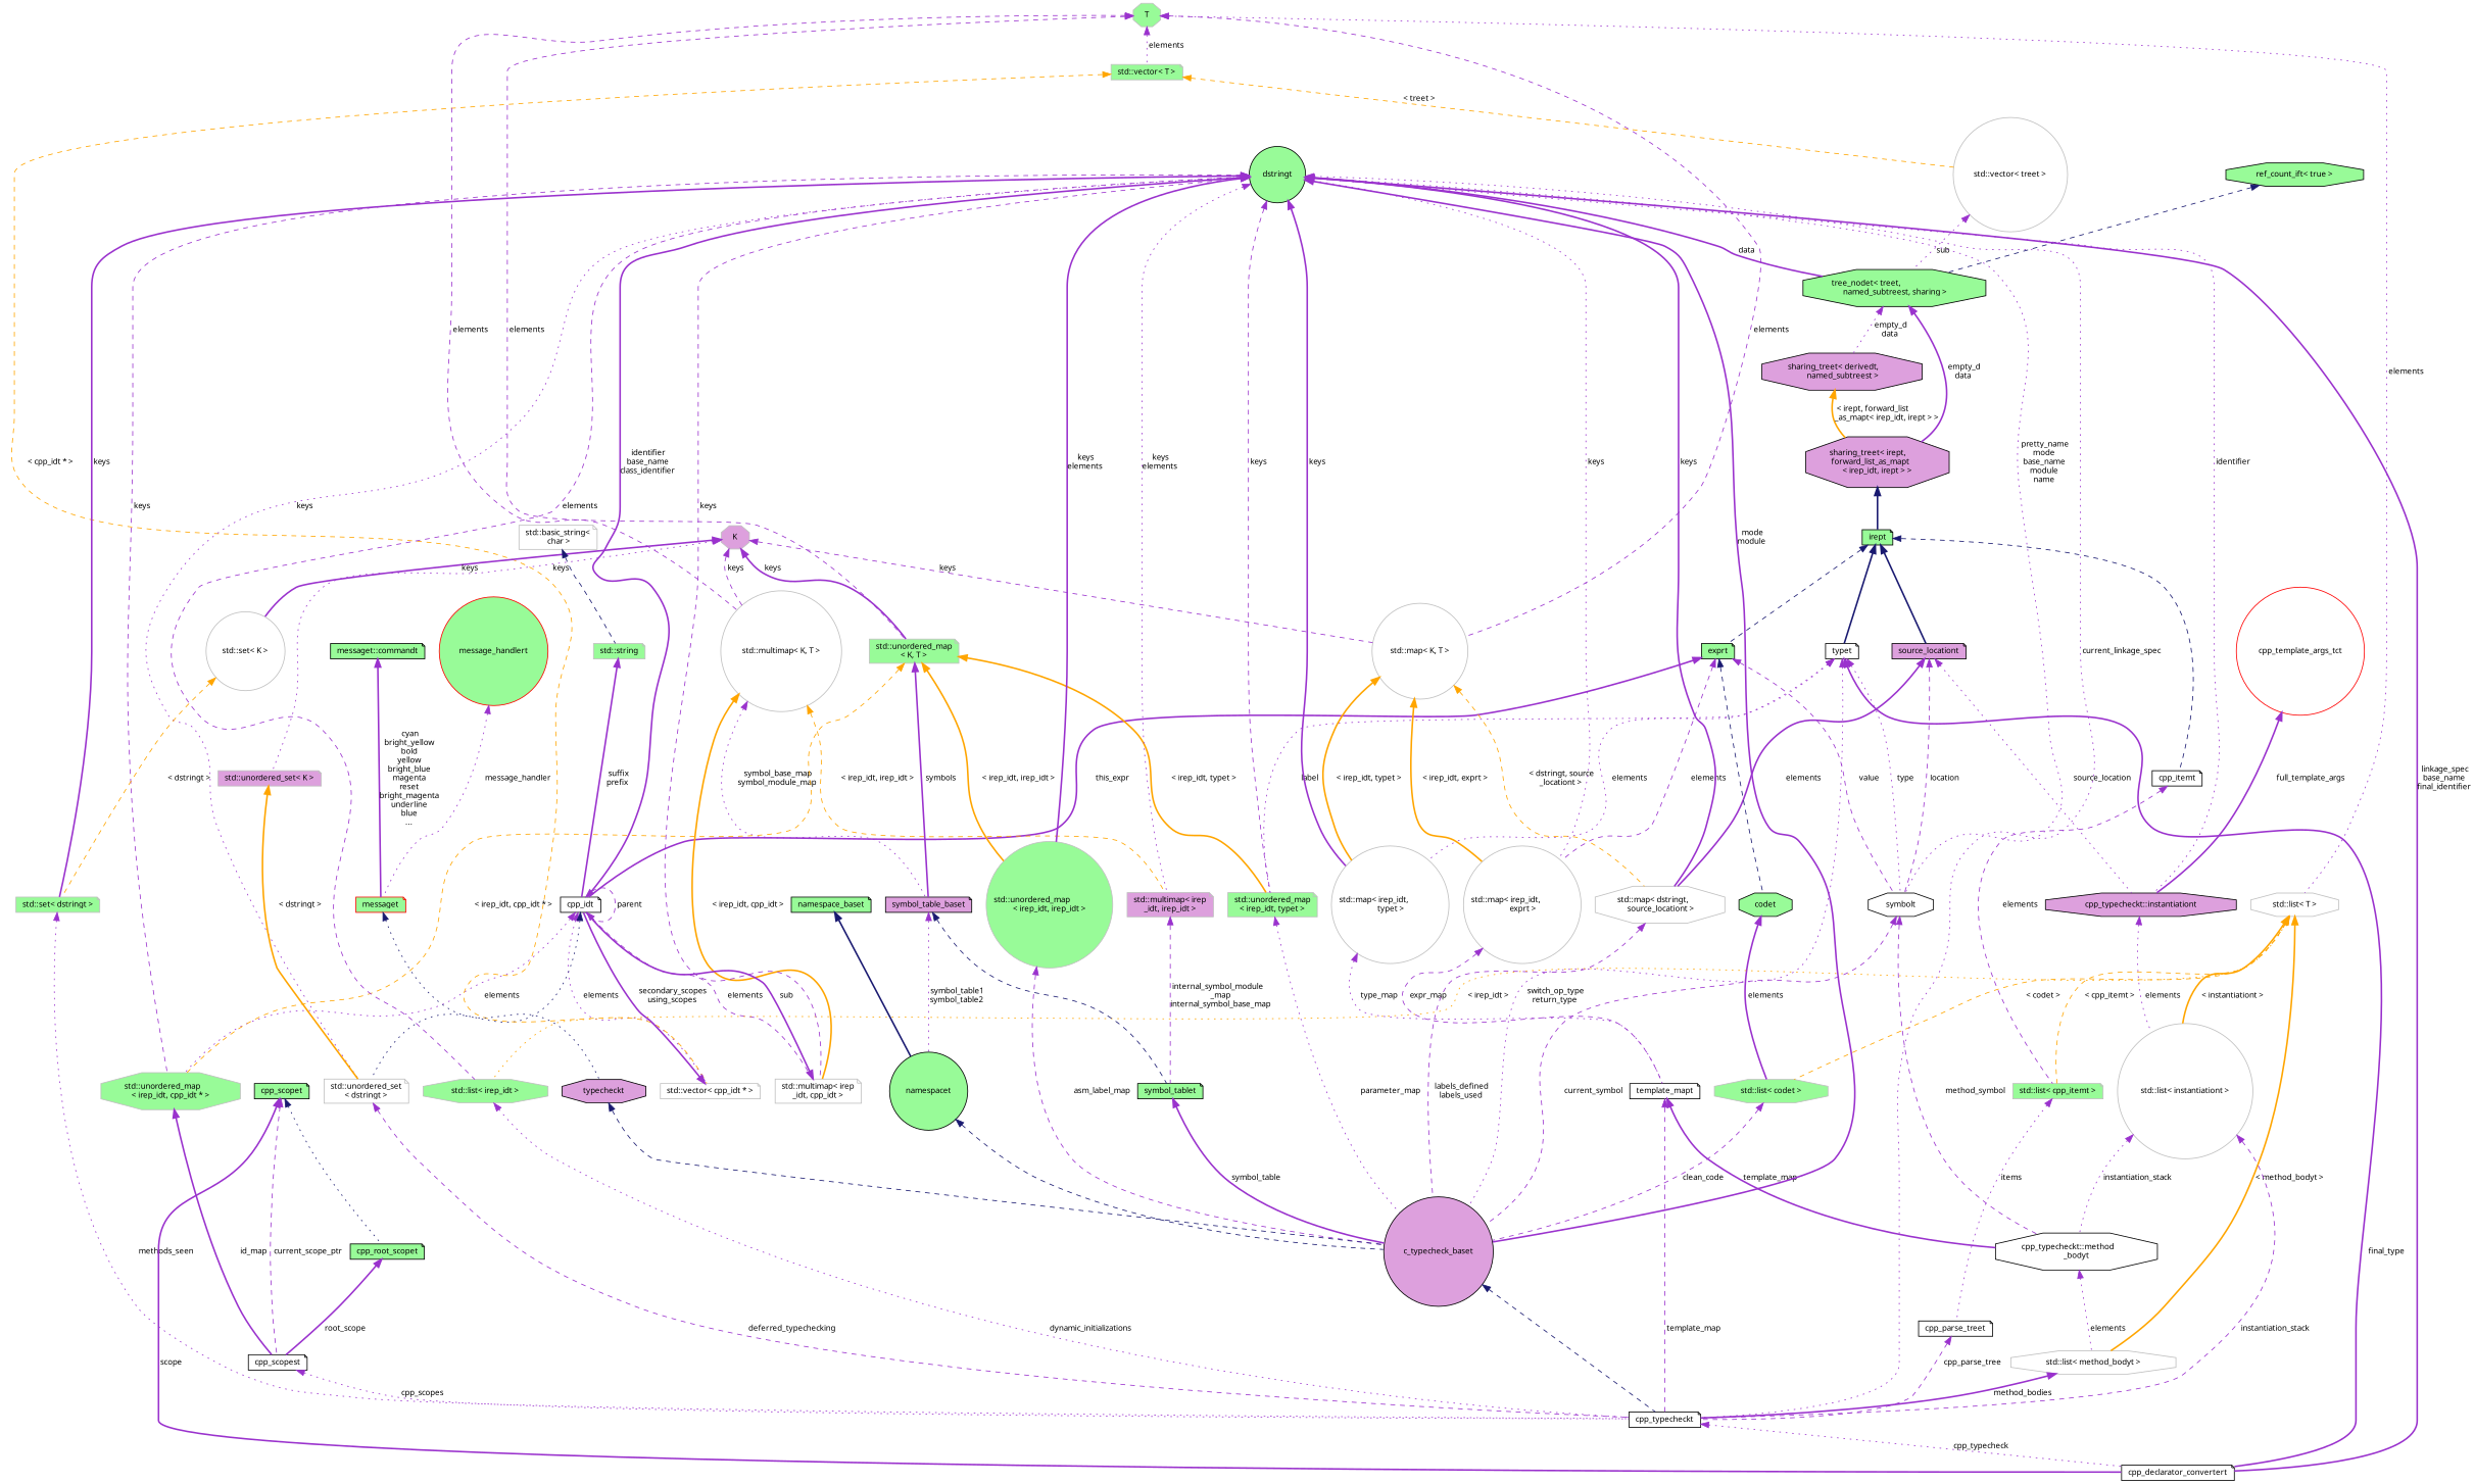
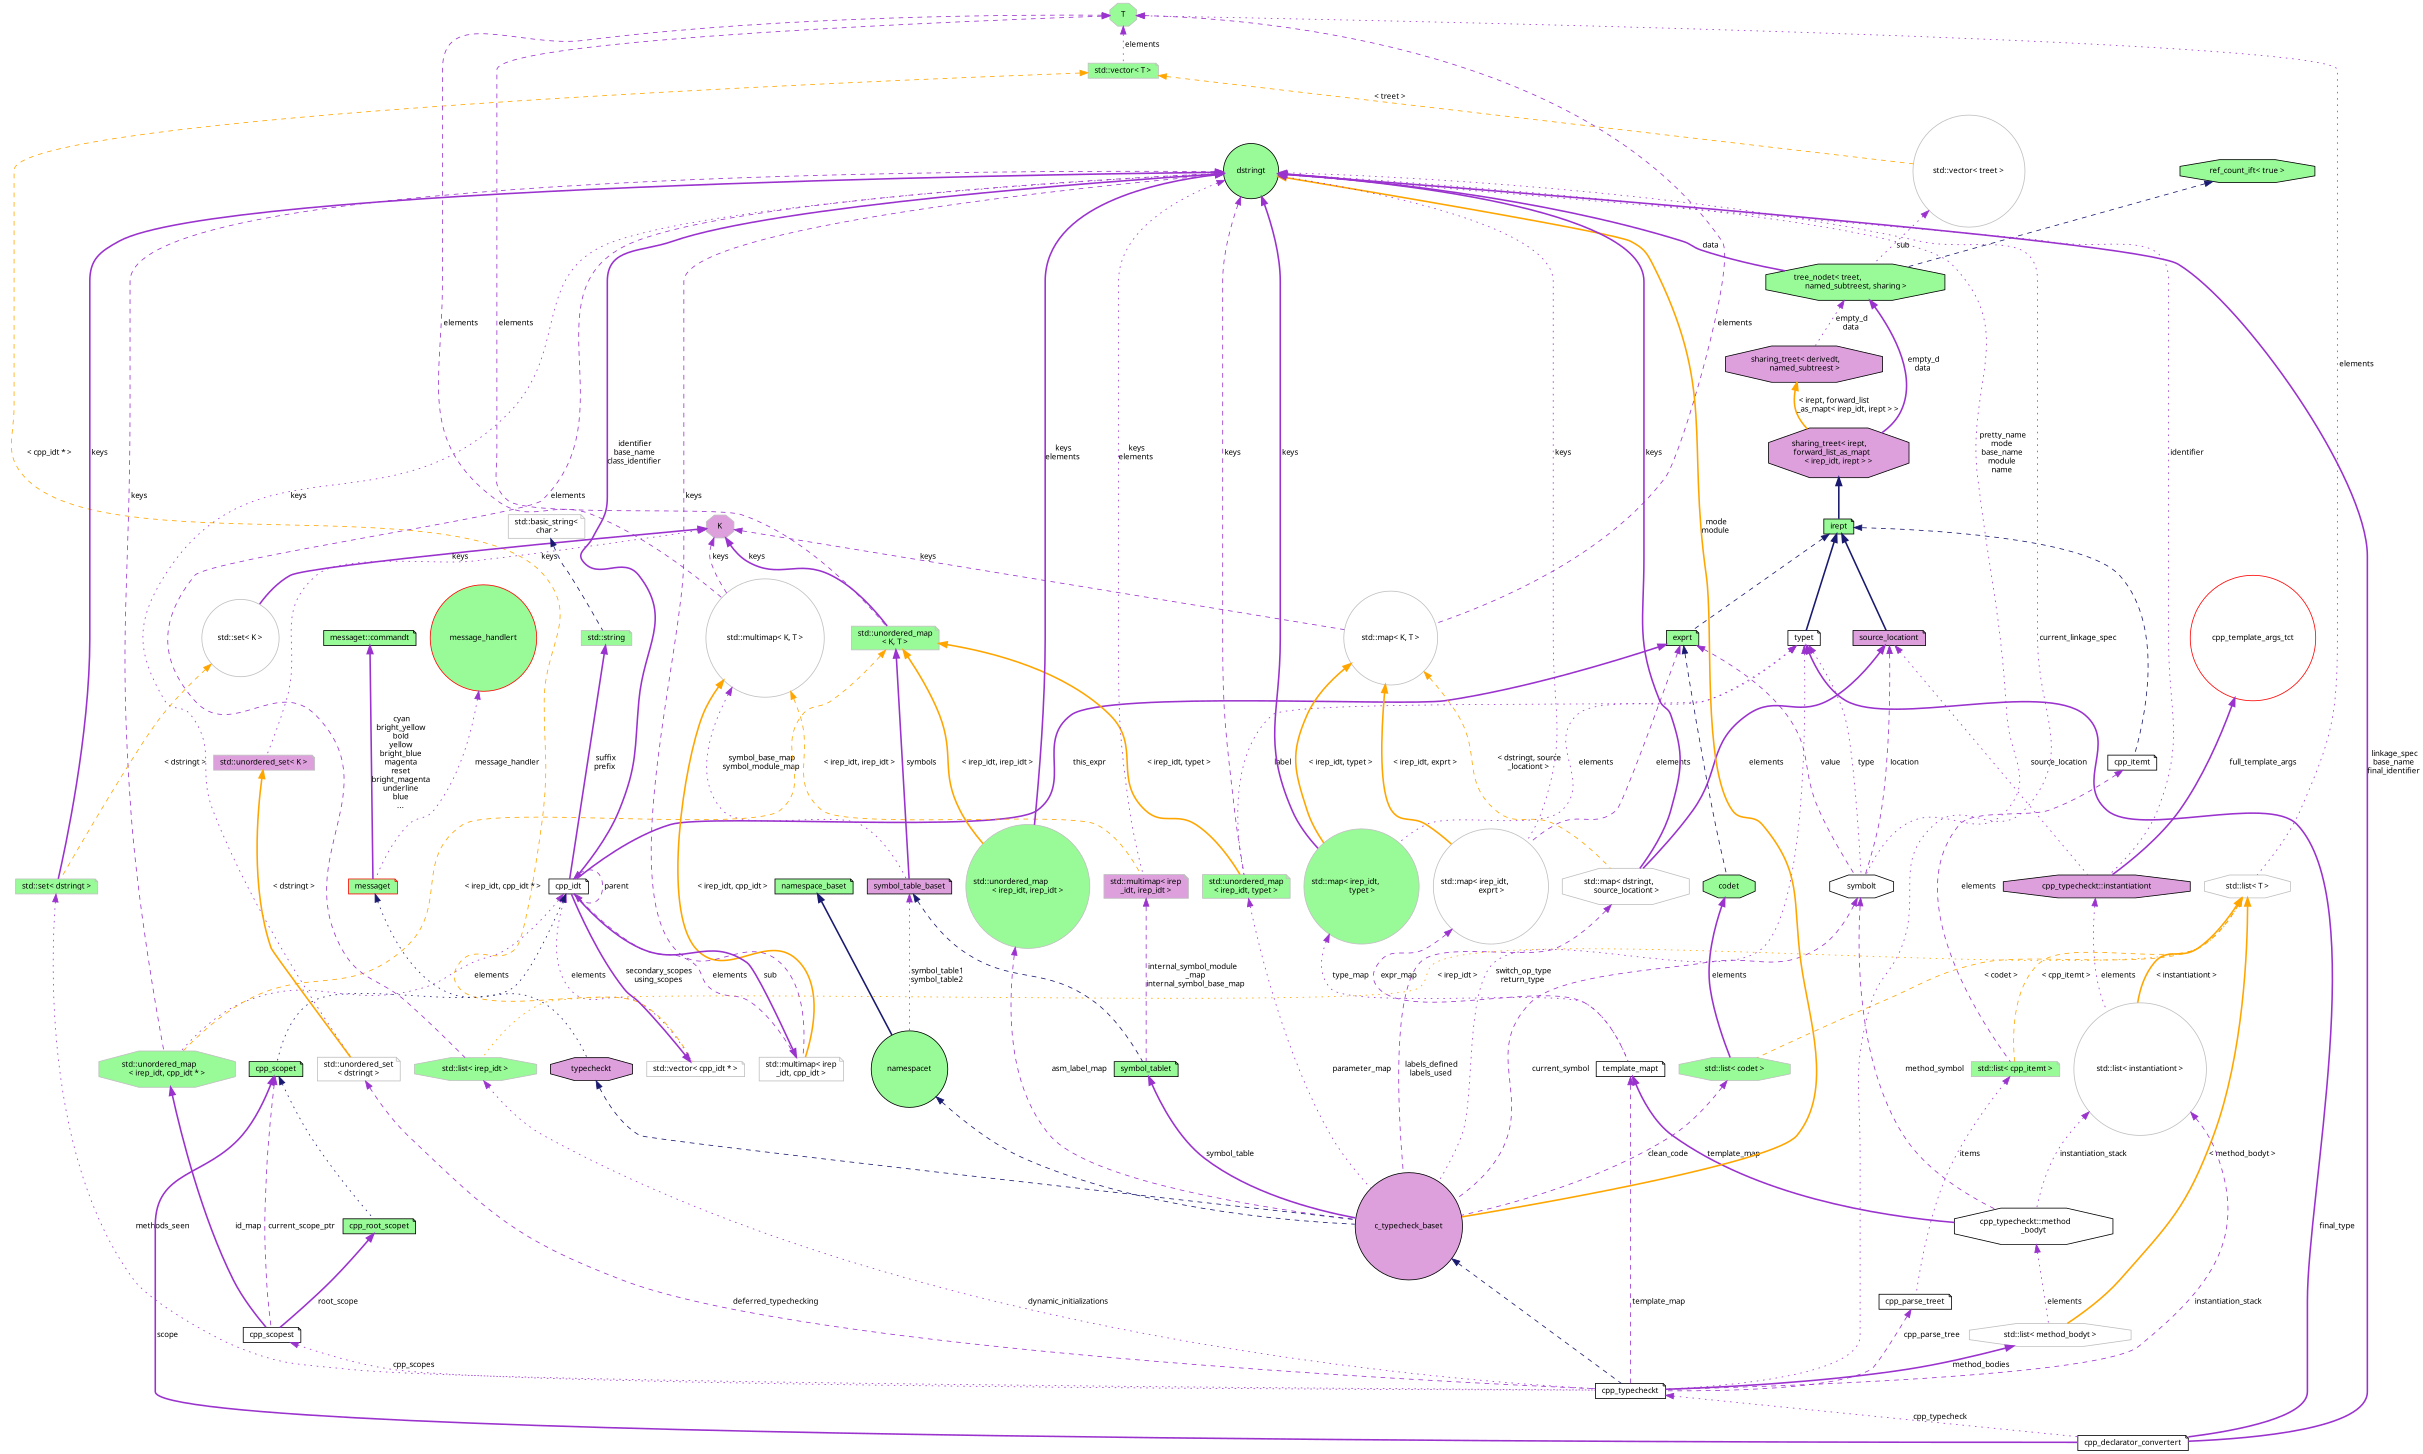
  digraph {
    fontname="Noto Sans"
    rankdir=TB
    node [color=black fillcolor=white fontname="Noto Sans" fontsize=10 shape=note style=filled]
    edge [color=darkorchid3 dir=back fontname="Noto Sans" fontsize=10 labelfontname=Helvetica labelfontsize=10 style=dashed]
    n1 [fontcolor=black height=0.2 label=cpp_declarator_convertert width=0.4]
    n2 [height=0.2 label=typet width=0.4]
    n3 [fillcolor=plum height=0.2 label=c_typecheck_baset shape=circle width=0.4]
    n4 [height=0.2 label=symbolt shape=octagon width=0.4]
    n5 [color=grey75 fillcolor=palegreen height=0.2 label="std::unordered_map\l\< irep_idt, typet \>" width=0.4]
-   n6 [color=grey75 height=0.2 label="std::map\< irep_idt,\l typet \>" shape=circle width=0.4]
+   n6 [color=grey75 fillcolor=palegreen height=0.2 label="std::map\< irep_idt,\l typet \>" shape=circle width=0.4]
    n7 [height=0.2 label=cpp_typecheckt width=0.4]
    n8 [height=0.2 label="cpp_typecheckt::method\l_bodyt" shape=octagon width=0.4]
    n9 [height=0.2 label=template_mapt width=0.4]
    n10 [fillcolor=palegreen height=0.2 label=irept width=0.4]
    n11 [fillcolor=plum height=0.2 label=source_locationt width=0.4]
    n12 [fillcolor=palegreen height=0.2 label=exprt width=0.4]
    n13 [height=0.2 label=cpp_itemt width=0.4]
    n14 [color=grey75 height=0.2 label="std::map\< dstringt,\l source_locationt \>" shape=octagon width=0.4]
    n15 [fillcolor=plum height=0.2 label="cpp_typecheckt::instantiationt" shape=octagon width=0.4]
    n16 [height=0.2 label=cpp_idt width=0.4]
    n17 [color=grey75 height=0.2 label="std::map\< irep_idt,\l exprt \>" shape=circle width=0.4]
    n18 [fillcolor=palegreen height=0.2 label=codet shape=octagon width=0.4]
    n19 [color=grey75 fillcolor=palegreen height=0.2 label="std::list\< cpp_itemt \>" width=0.4]
    n20 [fillcolor=plum height=0.2 label="sharing_treet\< irept,\l forward_list_as_mapt\l\< irep_idt, irept \> \>" shape=octagon width=0.4]
    n21 [fillcolor=palegreen height=0.2 label="tree_nodet\< treet,\l named_subtreest, sharing \>" shape=octagon width=0.4]
    n22 [fillcolor=plum height=0.2 label="sharing_treet\< derivedt,\l named_subtreest \>" shape=octagon width=0.4]
    n23 [fillcolor=palegreen height=0.2 label="ref_count_ift\< true \>" shape=octagon width=0.4]
    n24 [color=grey75 height=0.2 label="std::vector\< treet \>" shape=circle width=0.4]
    n25 [color=grey75 fillcolor=palegreen height=0.2 label="std::vector\< T \>" width=0.4]
    n26 [color=grey75 height=0.2 label="std::vector\< cpp_idt * \>" width=0.4]
    n27 [color=grey75 fillcolor=palegreen height=0.2 label=T shape=octagon width=0.4]
    n28 [color=grey75 height=0.2 label="std::multimap\< K, T \>" shape=circle width=0.4]
    n29 [color=grey75 fillcolor=palegreen height=0.2 label="std::unordered_map\l\< K, T \>" width=0.4]
    n30 [color=grey75 height=0.2 label="std::map\< K, T \>" shape=circle width=0.4]
    n31 [color=grey75 height=0.2 label="std::list\< T \>" shape=octagon width=0.4]
    n32 [color=grey75 fillcolor=plum height=0.2 label="std::multimap\< irep\l_idt, irep_idt \>" width=0.4]
    n33 [color=grey75 height=0.2 label="std::multimap\< irep\l_idt, cpp_idt \>" width=0.4]
    n34 [fillcolor=plum height=0.2 label=symbol_table_baset width=0.4]
    n35 [color=grey75 fillcolor=palegreen height=0.2 label="std::unordered_map\l\< irep_idt, irep_idt \>" shape=circle width=0.4]
    n36 [color=grey75 fillcolor=palegreen height=0.2 label="std::unordered_map\l\< irep_idt, cpp_idt * \>" shape=octagon width=0.4]
    n37 [color=grey75 fillcolor=palegreen height=0.2 label="std::list\< irep_idt \>" shape=octagon width=0.4]
    n38 [color=grey75 fillcolor=palegreen height=0.2 label="std::list\< codet \>" shape=octagon width=0.4]
    n39 [color=grey75 height=0.2 label="std::list\< method_bodyt \>" shape=octagon width=0.4]
    n40 [color=grey75 height=0.2 label="std::list\< instantiationt \>" shape=circle width=0.4]
    n41 [fillcolor=palegreen height=0.2 label=dstringt shape=circle width=0.4]
    n42 [color=grey75 height=0.2 label="std::unordered_set\l\< dstringt \>" width=0.4]
    n43 [color=grey75 fillcolor=palegreen height=0.2 label="std::set\< dstringt \>" width=0.4]
    n44 [fillcolor=palegreen height=0.2 label=symbol_tablet width=0.4]
    n45 [height=0.2 label=cpp_scopest width=0.4]
    n46 [fillcolor=palegreen height=0.2 label=cpp_scopet width=0.4]
    n47 [fillcolor=plum height=0.2 label=typecheckt shape=octagon width=0.4]
    n48 [color=red fillcolor=palegreen height=0.2 label=messaget width=0.4]
    n49 [color=red fillcolor=palegreen height=0.2 label=message_handlert shape=circle width=0.4]
    n50 [fillcolor=palegreen height=0.2 label="messaget::commandt" width=0.4]
    n51 [fillcolor=palegreen height=0.2 label=namespacet shape=circle width=0.4]
    n52 [fillcolor=palegreen height=0.2 label=namespace_baset width=0.4]
    n53 [color=grey75 fillcolor=plum height=0.2 label=K shape=octagon width=0.4]
    n54 [color=grey75 fillcolor=plum height=0.2 label="std::unordered_set\< K \>" width=0.4]
    n55 [color=grey75 height=0.2 label="std::set\< K \>" shape=circle width=0.4]
    n56 [height=0.2 label=cpp_parse_treet width=0.4]
    n57 [fillcolor=palegreen height=0.2 label=cpp_root_scopet width=0.4]
    n58 [color=grey75 fillcolor=palegreen height=0.2 label="std::string" width=0.4]
    n59 [color=grey75 height=0.2 label="std::basic_string\<\l char \>" width=0.4]
    n60 [color=red height=0.2 label=cpp_template_args_tct shape=circle width=0.4]
    n2 -> n1 [label=" final_type" style=bold]
    n2 -> n3 [label=" switch_op_type\nreturn_type" style=dotted]
    n2 -> n4 [label=" type" style=dotted]
    n2 -> n5 [label=" label" style=dotted]
    n2 -> n6 [label=" elements" style=dotted]
    n3 -> n7 [color=midnightblue]
    n4 -> n3 [label=" current_symbol"]
    n4 -> n8 [label=" method_symbol"]
    n5 -> n3 [label=" parameter_map" style=dotted]
    n6 -> n9 [label=" type_map" style=dotted]
    n7 -> n1 [label=" cpp_typecheck" style=dotted]
    n8 -> n39 [label=" elements" style=dotted]
    n9 -> n7 [label=" template_map"]
    n9 -> n8 [label=" template_map" style=bold]
    n10 -> n2 [color=midnightblue style=bold]
    n10 -> n11 [color=midnightblue style=bold]
    n10 -> n12 [color=midnightblue]
    n10 -> n13 [color=midnightblue]
    n11 -> n4 [label=" location"]
    n11 -> n14 [label=" elements" style=bold]
    n11 -> n15 [label=" source_location" style=dotted]
    n12 -> n4 [label=" value"]
    n12 -> n16 [label=" this_expr" style=bold]
    n12 -> n17 [label=" elements"]
    n12 -> n18 [color=midnightblue]
    n13 -> n19 [label=" elements"]
    n14 -> n3 [label=" labels_defined\nlabels_used"]
    n15 -> n40 [label=" elements" style=dotted]
    n16 -> n16 [label=" parent"]
    n16 -> n26 [label=" elements" style=dotted]
    n16 -> n33 [label=" elements"]
    n16 -> n36 [label=" elements" style=dotted]
-   n16 -> n42 [color=midnightblue style=dotted]
+   n16 -> n46 [color=midnightblue style=dotted]
    n17 -> n9 [label=" expr_map"]
    n18 -> n38 [label=" elements" style=bold]
    n19 -> n56 [label=" items" style=dotted]
    n20 -> n10 [color=midnightblue style=bold]
    n21 -> n20 [label=" empty_d\ndata" style=bold]
    n21 -> n22 [label=" empty_d\ndata" style=dotted]
    n22 -> n20 [color=orange label=" \< irept, forward_list\l_as_mapt\< irep_idt, irept \> \>" style=bold]
    n23 -> n21 [color=midnightblue]
    n24 -> n21 [label=" sub" style=dotted]
    n25 -> n24 [color=orange label=" \< treet \>"]
    n25 -> n26 [color=orange label=" \< cpp_idt * \>"]
    n26 -> n16 [label=" secondary_scopes\nusing_scopes" style=bold]
    n27 -> n25 [label=" elements" style=dotted]
    n27 -> n28 [label=" elements"]
    n27 -> n29 [label=" elements"]
    n27 -> n30 [label=" elements"]
    n27 -> n31 [label=" elements" style=dotted]
    n28 -> n32 [color=orange label=" \< irep_idt, irep_idt \>"]
    n28 -> n33 [color=orange label=" \< irep_idt, cpp_idt \>" style=bold]
    n28 -> n34 [label=" symbol_base_map\nsymbol_module_map" style=dotted]
    n29 -> n5 [color=orange label=" \< irep_idt, typet \>" style=bold]
    n29 -> n34 [label=" symbols" style=bold]
    n29 -> n35 [color=orange label=" \< irep_idt, irep_idt \>" style=bold]
    n29 -> n36 [color=orange label=" \< irep_idt, cpp_idt * \>"]
    n30 -> n6 [color=orange label=" \< irep_idt, typet \>" style=bold]
    n30 -> n14 [color=orange label=" \< dstringt, source\l_locationt \>"]
    n30 -> n17 [color=orange label=" \< irep_idt, exprt \>" style=bold]
    n31 -> n19 [color=orange label=" \< cpp_itemt \>"]
    n31 -> n37 [color=orange label=" \< irep_idt \>" style=dotted]
    n31 -> n38 [color=orange label=" \< codet \>"]
    n31 -> n39 [color=orange label=" \< method_bodyt \>" style=bold]
    n31 -> n40 [color=orange label=" \< instantiationt \>" style=bold]
    n32 -> n44 [label=" internal_symbol_module\l_map\ninternal_symbol_base_map"]
    n33 -> n16 [label=" sub" style=bold]
    n34 -> n44 [color=midnightblue]
    n34 -> n51 [label=" symbol_table1\nsymbol_table2" style=dotted]
    n35 -> n3 [label=" asm_label_map"]
    n36 -> n45 [label=" id_map" style=bold]
    n37 -> n7 [label=" dynamic_initializations" style=dotted]
    n38 -> n3 [label=" clean_code"]
    n39 -> n7 [label=" method_bodies" style=bold]
    n40 -> n7 [label=" instantiation_stack"]
    n40 -> n8 [label=" instantiation_stack" style=dotted]
    n41 -> n1 [label=" linkage_spec\nbase_name\nfinal_identifier" style=bold]
-   n41 -> n3 [label=" mode\nmodule" style=bold]
+   n41 -> n3 [color=orange label=" mode\nmodule" style=bold]
    n41 -> n4 [label=" pretty_name\nmode\nbase_name\nmodule\nname" style=dotted]
    n41 -> n5 [label=" keys"]
    n41 -> n6 [label=" keys" style=bold]
    n41 -> n7 [label=" current_linkage_spec" style=dotted]
    n41 -> n14 [label=" keys" style=bold]
    n41 -> n15 [label=" identifier" style=dotted]
    n41 -> n16 [label=" identifier\nbase_name\nclass_identifier" style=bold]
    n41 -> n17 [label=" keys" style=dotted]
    n41 -> n21 [label=" data" style=bold]
    n41 -> n32 [label=" keys\nelements" style=dotted]
    n41 -> n33 [label=" keys"]
    n41 -> n35 [label=" keys\nelements" style=bold]
    n41 -> n36 [label=" keys"]
    n41 -> n37 [label=" elements"]
    n41 -> n42 [label=" keys" style=dotted]
    n41 -> n43 [label=" keys" style=bold]
    n42 -> n7 [label=" deferred_typechecking"]
    n43 -> n7 [label=" methods_seen" style=dotted]
    n44 -> n3 [label=" symbol_table" style=bold]
    n45 -> n7 [label=" cpp_scopes" style=dotted]
    n46 -> n1 [label=" scope" style=bold]
    n46 -> n45 [label=" current_scope_ptr"]
    n46 -> n57 [color=midnightblue style=dotted]
    n47 -> n3 [color=midnightblue]
    n48 -> n47 [color=midnightblue style=dotted]
    n49 -> n48 [label=" message_handler" style=dotted]
    n50 -> n48 [label=" cyan\nbright_yellow\nbold\nyellow\nbright_blue\nmagenta\nreset\nbright_magenta\nunderline\nblue\n..." style=bold]
    n51 -> n3 [color=midnightblue]
    n52 -> n51 [color=midnightblue style=bold]
    n53 -> n28 [label=" keys"]
    n53 -> n29 [label=" keys" style=bold]
    n53 -> n30 [label=" keys"]
    n53 -> n54 [label=" keys" style=dotted]
    n53 -> n55 [label=" keys" style=bold]
    n54 -> n42 [color=orange label=" \< dstringt \>" style=bold]
    n55 -> n43 [color=orange label=" \< dstringt \>"]
    n56 -> n7 [label=" cpp_parse_tree"]
    n57 -> n45 [label=" root_scope" style=bold]
    n58 -> n16 [label=" suffix\nprefix" style=bold]
    n59 -> n58 [color=midnightblue]
    n60 -> n15 [label=" full_template_args" style=bold]
  }
